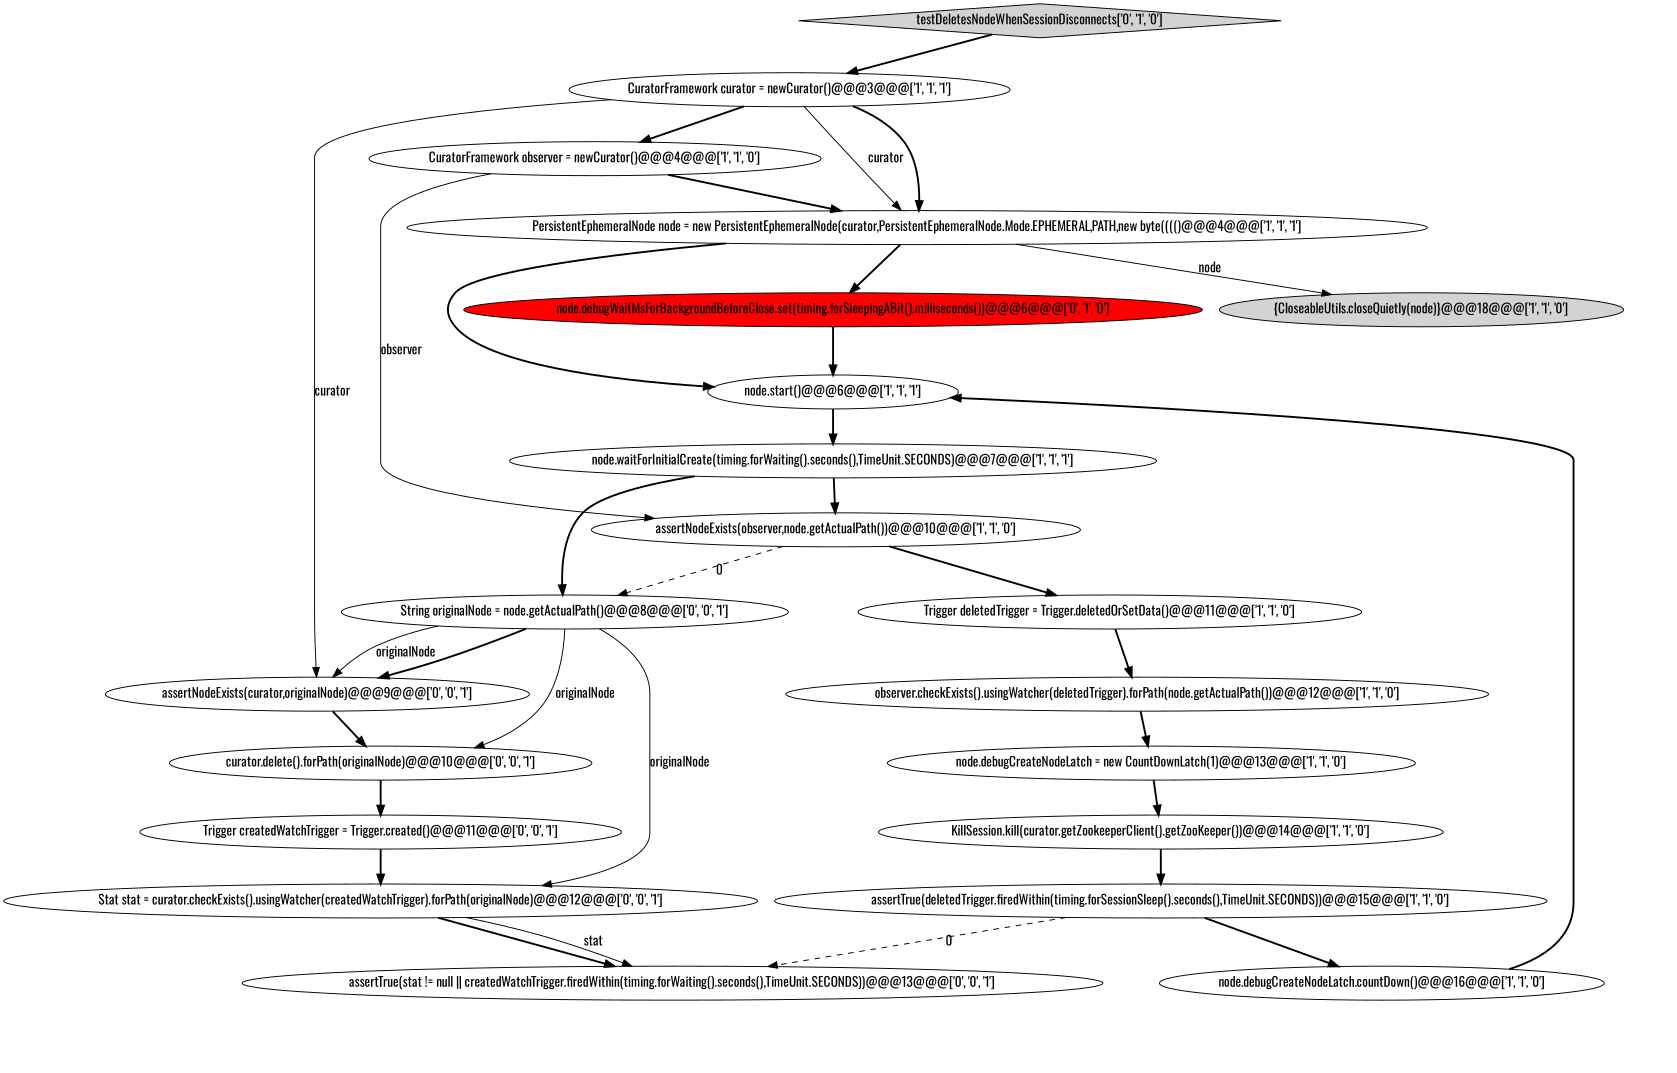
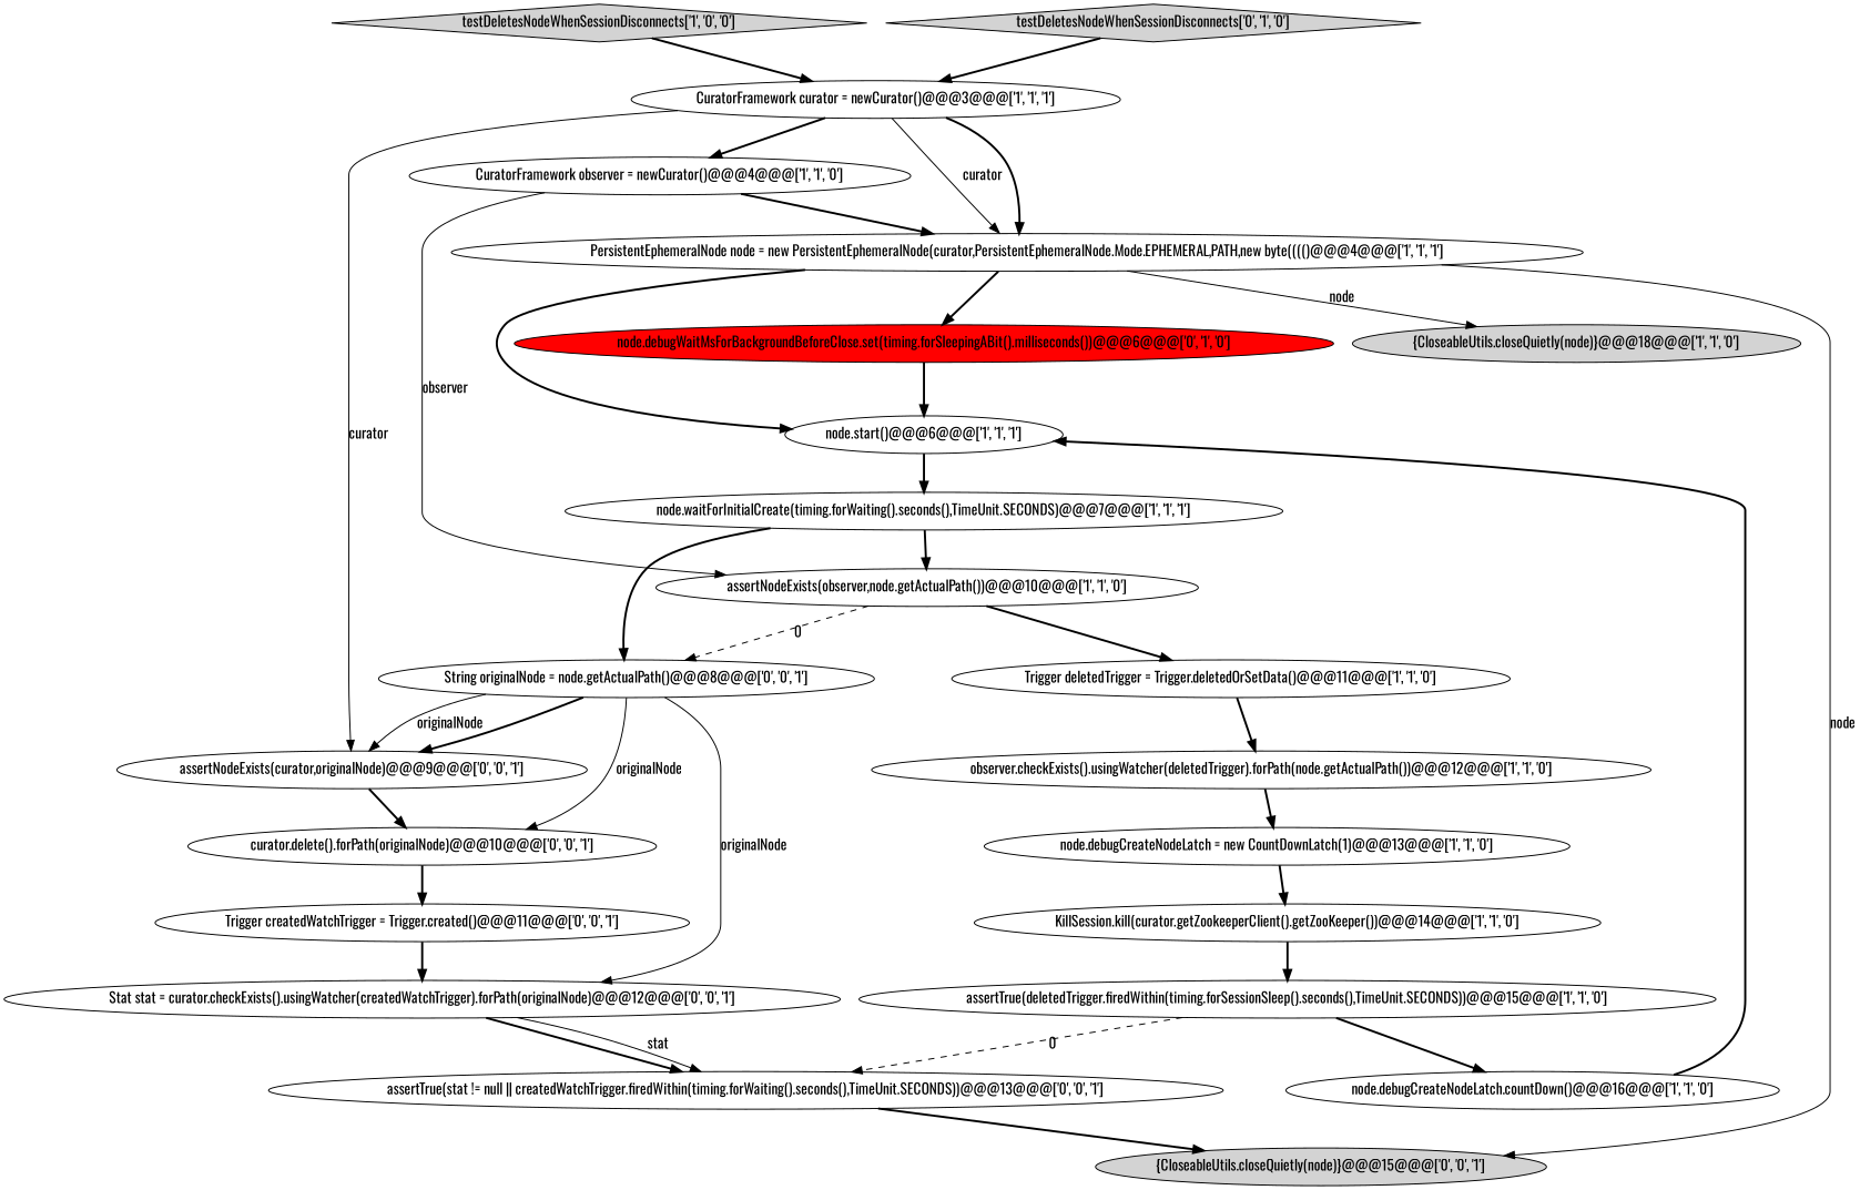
  digraph {
    fontname=Oswald
    node [fillcolor=white fontname=Oswald shape=ellipse style=filled]
    edge [fontname=Oswald style=bold]
    n1 [label="CuratorFramework observer = newCurator()@@@4@@@['1', '1', '0']"]
    n2 [label="PersistentEphemeralNode node = new PersistentEphemeralNode(curator,PersistentEphemeralNode.Mode.EPHEMERAL,PATH,new byte(((()@@@4@@@['1', '1', '1']"]
    n3 [label="assertNodeExists(observer,node.getActualPath())@@@10@@@['1', '1', '0']"]
    n4 [fillcolor=lightgray label="{CloseableUtils.closeQuietly(node)}@@@18@@@['1', '1', '0']"]
+   n5 [fillcolor=lightgray label="{CloseableUtils.closeQuietly(node)}@@@15@@@['0', '0', '1']"]
    n6 [fillcolor=red label="node.debugWaitMsForBackgroundBeforeClose.set(timing.forSleepingABit().milliseconds())@@@6@@@['0', '1', '0']"]
    n7 [label="node.start()@@@6@@@['1', '1', '1']"]
    n8 [label="Trigger deletedTrigger = Trigger.deletedOrSetData()@@@11@@@['1', '1', '0']"]
    n9 [label="String originalNode = node.getActualPath()@@@8@@@['0', '0', '1']"]
    n10 [label="node.debugCreateNodeLatch.countDown()@@@16@@@['1', '1', '0']"]
    n11 [label="observer.checkExists().usingWatcher(deletedTrigger).forPath(node.getActualPath())@@@12@@@['1', '1', '0']"]
    n12 [label="node.debugCreateNodeLatch = new CountDownLatch(1)@@@13@@@['1', '1', '0']"]
    n13 [label="node.waitForInitialCreate(timing.forWaiting().seconds(),TimeUnit.SECONDS)@@@7@@@['1', '1', '1']"]
    n14 [label="curator.delete().forPath(originalNode)@@@10@@@['0', '0', '1']"]
    n15 [label="assertNodeExists(curator,originalNode)@@@9@@@['0', '0', '1']"]
    n16 [label="Stat stat = curator.checkExists().usingWatcher(createdWatchTrigger).forPath(originalNode)@@@12@@@['0', '0', '1']"]
+   n17 [fillcolor=lightgray label="testDeletesNodeWhenSessionDisconnects['1', '0', '0']" shape=diamond]
    n18 [label="CuratorFramework curator = newCurator()@@@3@@@['1', '1', '1']"]
    n19 [label="KillSession.kill(curator.getZookeeperClient().getZooKeeper())@@@14@@@['1', '1', '0']"]
    n20 [label="assertTrue(deletedTrigger.firedWithin(timing.forSessionSleep().seconds(),TimeUnit.SECONDS))@@@15@@@['1', '1', '0']"]
    n21 [label="assertTrue(stat != null || createdWatchTrigger.firedWithin(timing.forWaiting().seconds(),TimeUnit.SECONDS))@@@13@@@['0', '0', '1']"]
    n22 [fillcolor=lightgray label="testDeletesNodeWhenSessionDisconnects['0', '1', '0']" shape=diamond]
    n23 [label="Trigger createdWatchTrigger = Trigger.created()@@@11@@@['0', '0', '1']"]
    n1 -> n2
    n1 -> n3 [label=observer style=solid]
    n2 -> n4 [label="node" style=solid]
+   n2 -> n5 [label="node" style=solid]
    n2 -> n6
    n2 -> n7
    n3 -> n8
    n3 -> n9 [label=0 style=dashed]
    n6 -> n7
    n7 -> n13
    n8 -> n11
    n9 -> n14 [label=originalNode style=solid]
    n9 -> n15
    n9 -> n15 [label=originalNode style=solid]
    n9 -> n16 [label=originalNode style=solid]
    n10 -> n7
    n11 -> n12
    n12 -> n19
    n13 -> n3
    n13 -> n9
    n14 -> n23
    n15 -> n14
    n16 -> n21
    n16 -> n21 [label=stat style=solid]
+   n17 -> n18
    n18 -> n1
    n18 -> n2 [label=curator style=solid]
    n18 -> n2
    n18 -> n15 [label=curator style=solid]
    n19 -> n20
    n20 -> n10
    n20 -> n21 [label=0 style=dashed]
+   n21 -> n5
    n22 -> n18
    n23 -> n16
  }
